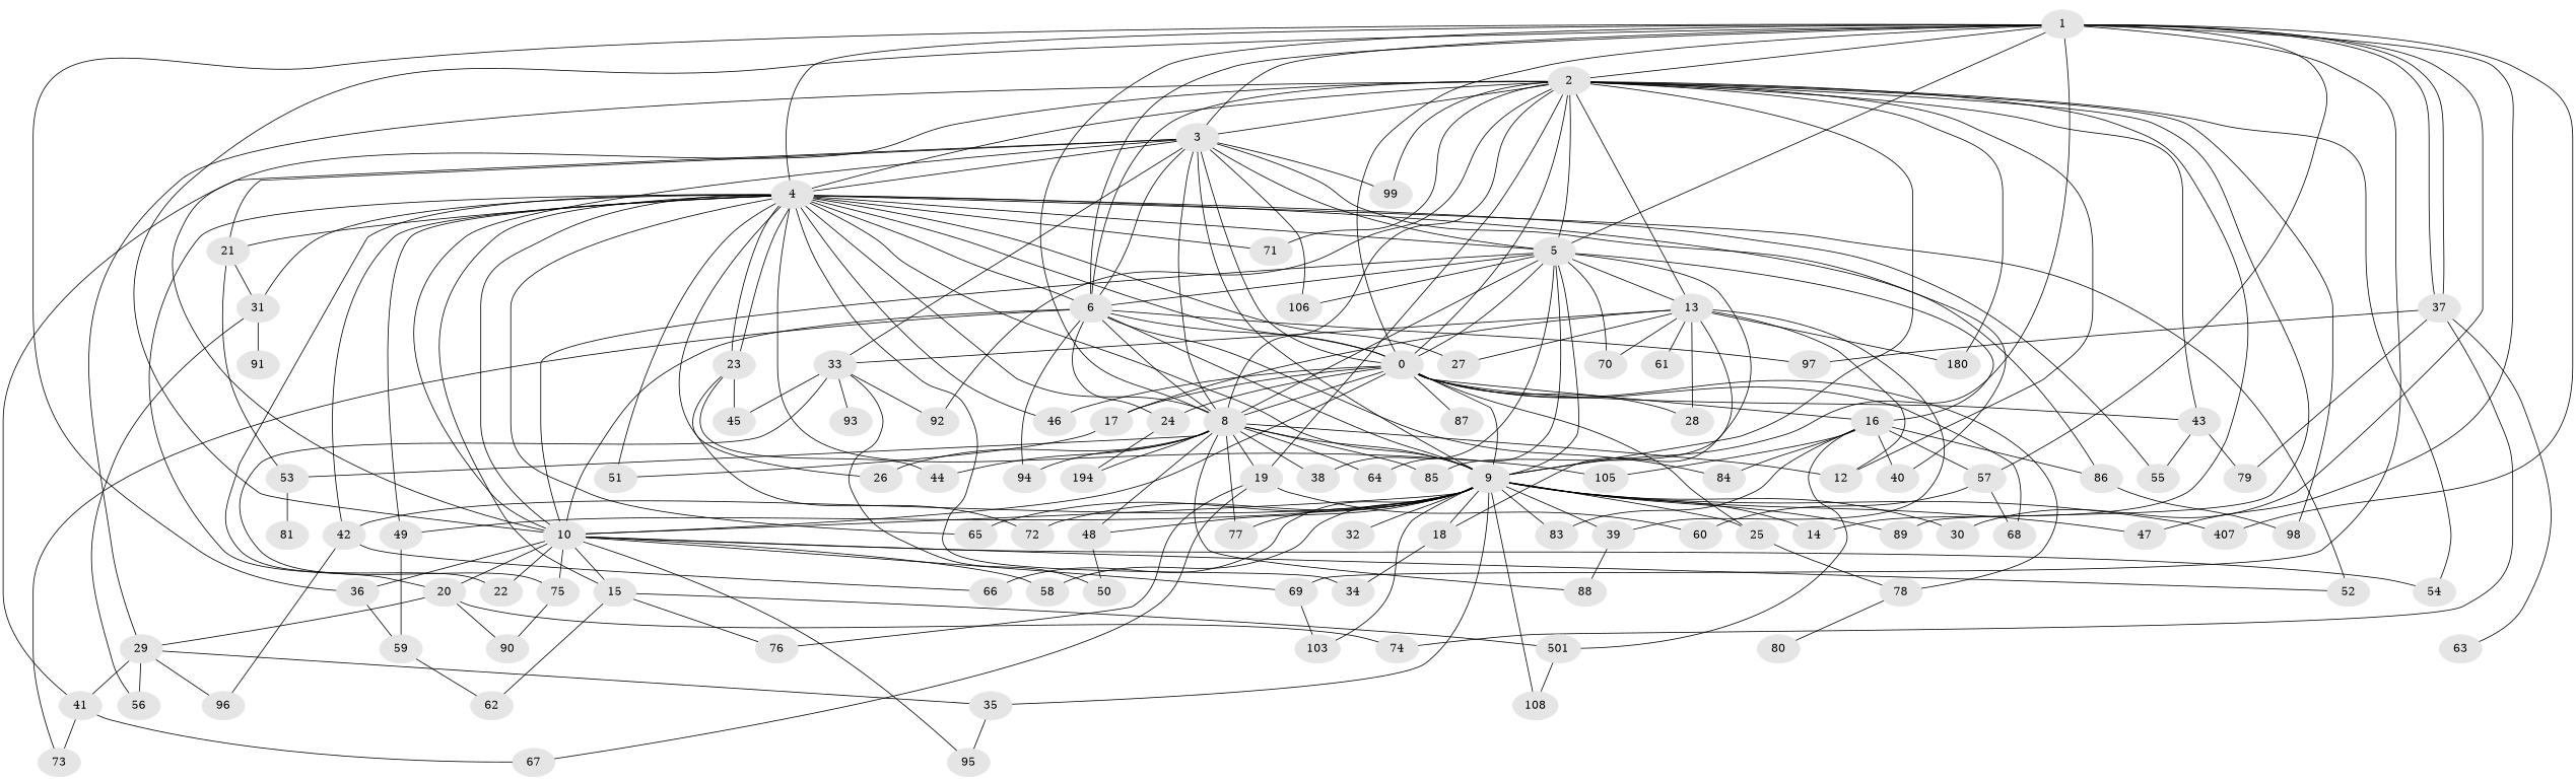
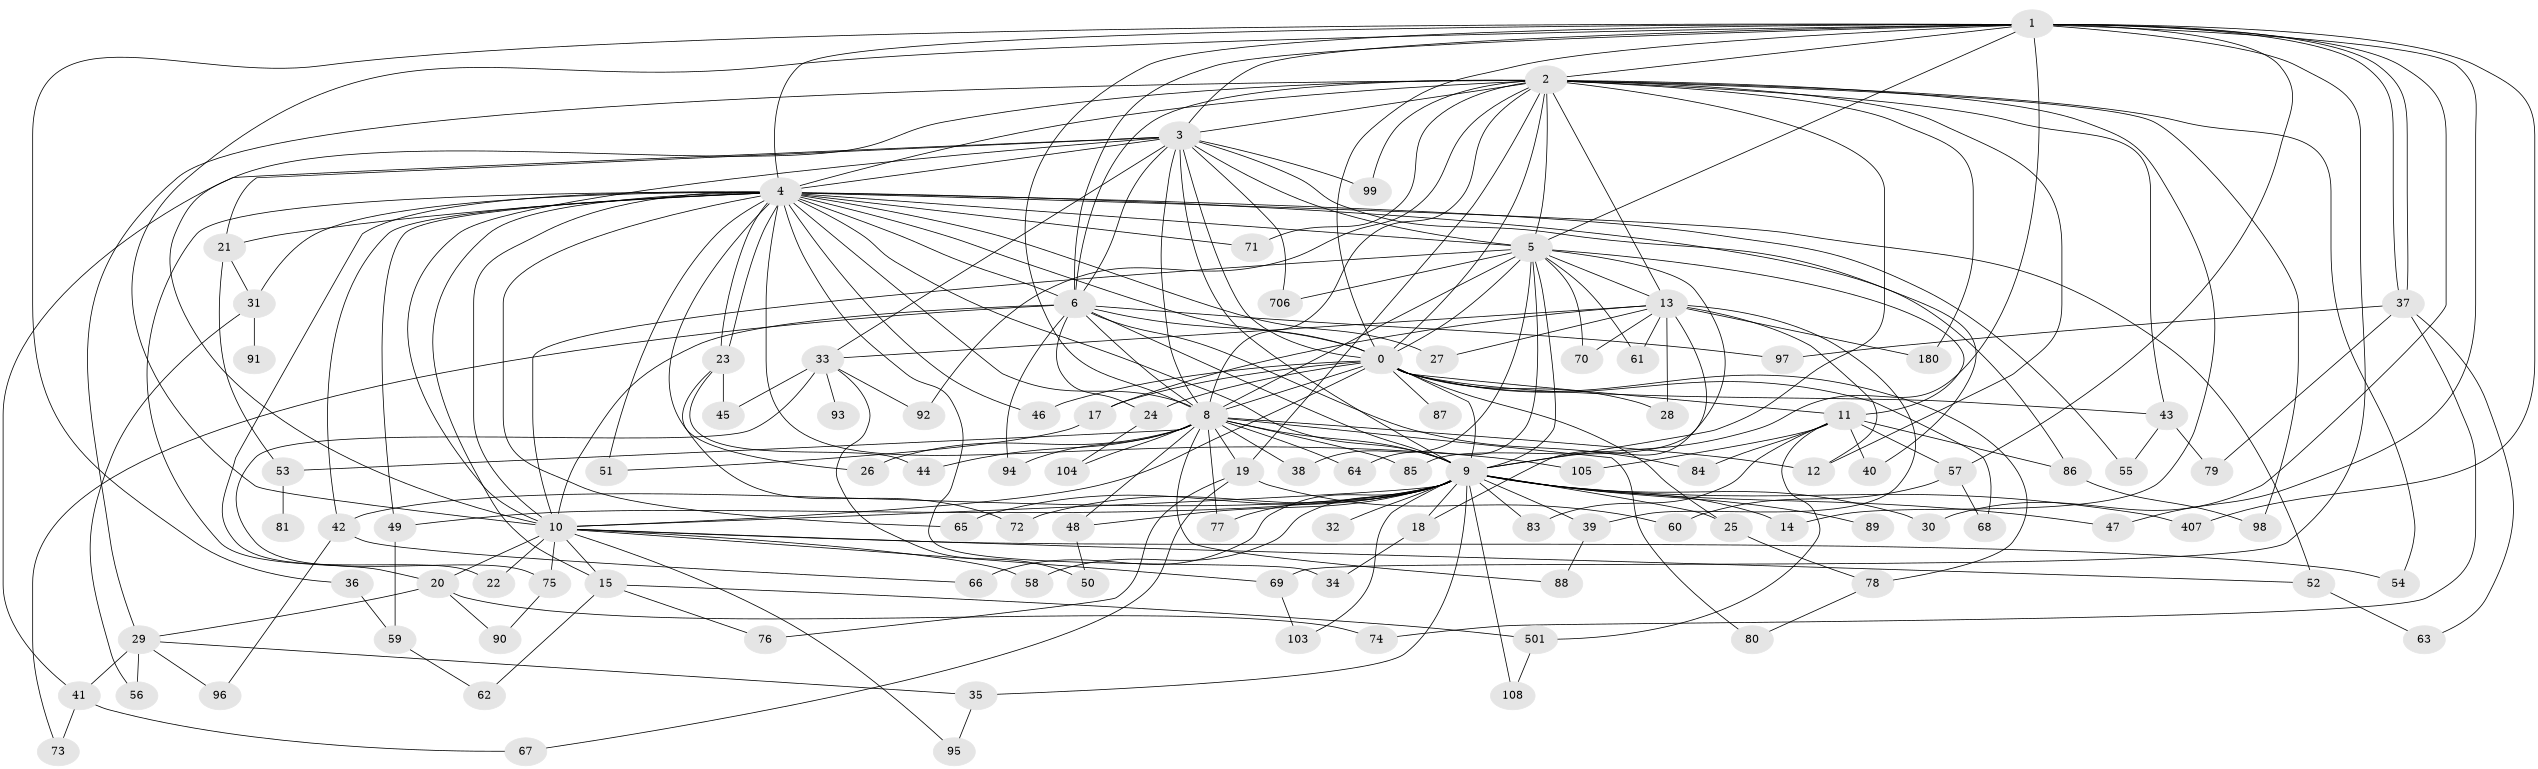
  graph {
    node [color=gray90 style=filled]
    1
    2
    3
    4
    5
    6
    n7 [label=0]
    8
    9
    10
    30
    36
    37
    47
    57
    69
    n17 [label=407]
    12
    13
    14
    19
    29
    43
    54
    71
    89
    92
    98
    99
    n30 [label=180]
    21
    33
    40
    41
-   106
+   106 [label=706]
    15
    20
    22
    23
    26
    27
    31
    34
    42
    46
    49
    51
    52
    55
    65
    86
    105
-   16
+   16 [label=11]
    38
    64
    70
    85
    24
    73
    84
    94
    97
    17
    25
    28
    68
    78
    87
    44
    48
    53
    77
    80
    88
-   104 [label=194]
+   104
    32
    18
    35
    39
    58
    66
    72
    83
    103
    108
    75
    95
    59
    74
    63
    79
    60
    61
    76
    67
    56
    96
    93
    45
    50
    62
    n102 [label=501]
    90
    91
    81
    1 -- 2
    1 -- 3
    1 -- 4
    1 -- 5
    1 -- 6
    1 -- n7
    1 -- 8
    1 -- 9
    1 -- 10
    1 -- 30
    1 -- 36
    1 -- 37
    1 -- 37
    1 -- 47
    1 -- 57
    1 -- 69
    1 -- n17
    2 -- 3
    2 -- 4
    2 -- 5
    2 -- 6
    2 -- n7
    2 -- 8
    2 -- 9
    2 -- 10
    2 -- 12
    2 -- 13
    2 -- 14
    2 -- 19
    2 -- 29
    2 -- 43
    2 -- 54
    2 -- 71
-   2 -- 89
    2 -- 92
    2 -- 98
    2 -- 99
    2 -- n30
    3 -- 4
    3 -- 5
    3 -- 6
    3 -- n7
    3 -- 8
    3 -- 9
    3 -- 10
    3 -- 99
    3 -- 21
    3 -- 33
    3 -- 40
    3 -- 41
    3 -- 106
    4 -- 5
    4 -- 6
    4 -- n7
    4 -- 8
    4 -- 9
    4 -- 10
    4 -- 71
    4 -- 21
    4 -- 15
    4 -- 20
    4 -- 22
    4 -- 23
    4 -- 23
    4 -- 26
    4 -- 27
    4 -- 31
    4 -- 34
    4 -- 42
    4 -- 46
    4 -- 49
    4 -- 51
    4 -- 52
    4 -- 55
    4 -- 65
    4 -- 86
    4 -- 105
-   5 -- 6
+   5 -- 61
    5 -- n7
    5 -- 8
    5 -- 9
    5 -- 10
    5 -- 13
    5 -- 106
    5 -- 16
    5 -- 38
    5 -- 64
    5 -- 70
    5 -- 85
    6 -- n7
    6 -- 8
    6 -- 9
    6 -- 10
    6 -- 24
    6 -- 73
    6 -- 84
    6 -- 94
    6 -- 97
    n7 -- 8
    n7 -- 9
    n7 -- 10
    n7 -- 43
    n7 -- 46
    n7 -- 16
    n7 -- 24
    n7 -- 17
    n7 -- 25
    n7 -- 28
    n7 -- 68
    n7 -- 78
    n7 -- 87
    8 -- 9
    8 -- 12
    8 -- 19
    8 -- 26
    8 -- 38
    8 -- 64
    8 -- 85
    8 -- 94
    8 -- 44
    8 -- 48
    8 -- 53
    8 -- 77
+   8 -- 80
    8 -- 88
    8 -- 104
    9 -- 10
    9 -- 30
    9 -- 47
    9 -- n17
    9 -- 14
    9 -- 89
    9 -- 42
    9 -- 49
    9 -- 65
    9 -- 25
    9 -- 48
    9 -- 77
    9 -- 32
    9 -- 18
    9 -- 35
    9 -- 39
    9 -- 58
    9 -- 66
    9 -- 72
    9 -- 83
    9 -- 103
    9 -- 108
-   10 -- 36
    10 -- 69
    10 -- 54
    10 -- 15
    10 -- 20
    10 -- 22
    10 -- 52
    10 -- 58
    10 -- 75
    10 -- 95
    36 -- 59
    37 -- 97
    37 -- 74
    37 -- 63
    37 -- 79
    57 -- 68
    57 -- 60
    69 -- 103
    13 -- 12
    13 -- n30
    13 -- 33
    13 -- 27
    13 -- 70
    13 -- 17
    13 -- 28
    13 -- 18
    13 -- 39
    13 -- 61
    19 -- 60
    19 -- 76
    19 -- 67
    29 -- 41
    29 -- 35
    29 -- 56
    29 -- 96
    43 -- 55
    43 -- 79
    21 -- 31
    21 -- 53
    33 -- 92
    33 -- 75
    33 -- 93
    33 -- 45
    33 -- 50
    41 -- 73
    41 -- 67
    15 -- 76
    15 -- 62
    15 -- n102
    20 -- 29
    20 -- 74
    20 -- 90
    23 -- 44
    23 -- 72
    23 -- 45
    31 -- 56
    31 -- 91
    42 -- 66
    42 -- 96
    49 -- 59
+   52 -- 63
    86 -- 98
    16 -- 57
    16 -- 40
    16 -- 86
    16 -- 105
    16 -- 84
    16 -- 83
    16 -- n102
    24 -- 104
    17 -- 51
    25 -- 78
    78 -- 80
    48 -- 50
    53 -- 81
    18 -- 34
    35 -- 95
    39 -- 88
    75 -- 90
    59 -- 62
    n102 -- 108
  }
